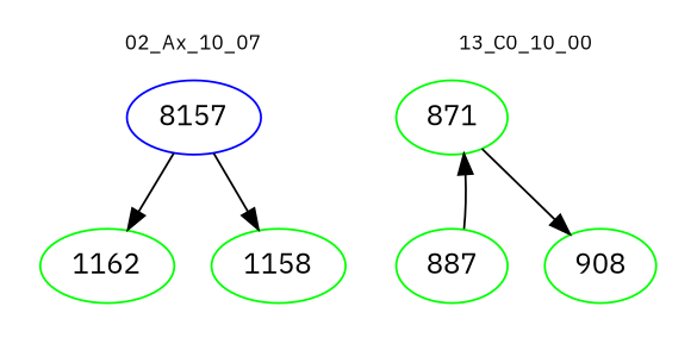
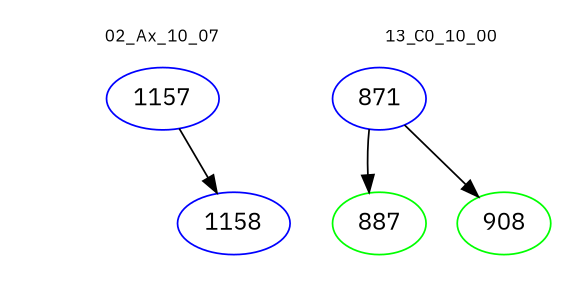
  digraph {
    fontname="IBM Plex Sans"
    node [color=green fontname="IBM Plex Sans"]
    edge [color=black fontname="IBM Plex Sans"]
-   n1 [color=blue label=8157]
-   n2 [label=1162]
-   n3 [label=1158]
-   n4 [label=871]
+   n1 [color=blue label=1157]
+   n3 [color=blue label=1158]
+   n4 [color=blue label=871]
    n5 [label=887]
    n6 [label=908]
    subgraph cluster_1 {
      color=white
      fontsize=10
      label="02_Ax_10_07"
      n1
-     n2
      n3
    }
    subgraph cluster_2 {
      color=white
      fontsize=10
      label="13_C0_10_00"
      n4
      n5
      n6
    }
-   n1 -> n2
    n1 -> n3
-   n5 -> n4
+   n4 -> n5
    n4 -> n6
  }
